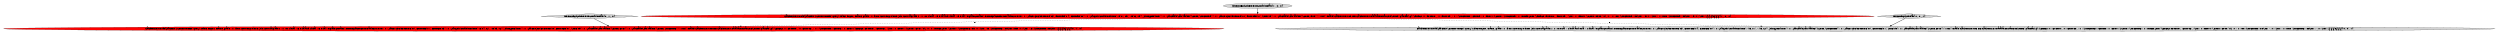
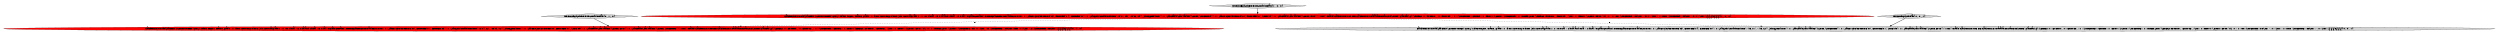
  digraph {
    node [fillcolor=lightgray shape=ellipse style=filled]
    edge [style=bold]
    n1 [fillcolor=red label="CalciteAssert.model(JdbcTest.SCOTT_MODEL).query(\"select empno, ename, grade \" + \"from scott.emp e inner join scott.salgrade s \" + \"on s.losal <= e.sal and s.hisal >= e.sal\").explainContains(\"PLAN=JdbcToEnumerableConverter\" + \" JdbcProject(EMPNO=($0(, ENAME=($1(, GRADE=($3()\" + \" JdbcJoin(condition=(AND(<=($4, $2), >=($5, $2))(, joinType=(inner()\" + \" JdbcProject(EMPNO=($0(, ENAME=($1(, SAL=($5()\" + \" JdbcTableScan(table=((SCOTT, EMP(()\" + \" JdbcTableScan(table=((SCOTT, SALGRADE(()\").runs().enable(CalciteAssert.DB == CalciteAssert.DatabaseInstance.HSQLDB).planHasSql(\"SELECT \"t\".\"EMPNO\", \"t\".\"ENAME\", \" + \"\"SALGRADE\".\"GRADE\"\" + \"FROM (SELECT \"EMPNO\", \"ENAME\", \"SAL\"\" + \"FROM \"SCOTT\".\"EMP\") AS \"t\"\" + \"INNER JOIN \"SCOTT\".\"SALGRADE\" ON \"t\".\"SAL\" >= \"SALGRADE\".\"LOSAL\" AND \"t\".\"SAL\" <= \"SALGRADE\".\"HISAL\"\")@@@3@@@['0', '1', '0']"]
    n2 [label="testNonEquiJoinReverseConditionPlan['0', '1', '0']" shape=diamond]
    n3 [label="testNonEquiJoinPlan['0', '0', '1']" shape=diamond]
    n4 [label="CalciteAssert.model(JdbcTest.SCOTT_MODEL).query(\"select empno, ename, grade \" + \"from scott.emp e inner join scott.salgrade s \" + \"on e.sal > s.losal and e.sal < s.hisal\").explainContains(\"PLAN=JdbcToEnumerableConverter\" + \" JdbcProject(EMPNO=($3(, ENAME=($4(, GRADE=($0()\" + \" JdbcJoin(condition=(AND(>($5, $1), <($5, $2))(, joinType=(inner()\" + \" JdbcTableScan(table=((SCOTT, SALGRADE(()\" + \" JdbcProject(EMPNO=($0(, ENAME=($1(, SAL=($5()\" + \" JdbcTableScan(table=((SCOTT, EMP(()\").runs().enable(CalciteAssert.DB == CalciteAssert.DatabaseInstance.HSQLDB).planHasSql(\"SELECT \"t\".\"EMPNO\", \"t\".\"ENAME\", \" + \"\"SALGRADE\".\"GRADE\"\" + \"FROM \"SCOTT\".\"SALGRADE\"\" + \"INNER JOIN (SELECT \"EMPNO\", \"ENAME\", \"SAL\"\" + \"FROM \"SCOTT\".\"EMP\") AS \"t\" \" + \"ON \"SALGRADE\".\"LOSAL\" < \"t\".\"SAL\" \" + \"AND \"SALGRADE\".\"HISAL\" > \"t\".\"SAL\"\")@@@3@@@['0', '0', '1']"]
-   n5 [label="testNonEquiJoinReverseConditionPlan['1', '0', '0']"]
+   n5 [label="testNonEquiJoinReverseConditionPlan['1', '0', '0']" shape=diamond]
    n6 [fillcolor=red label="CalciteAssert.model(JdbcTest.SCOTT_MODEL).query(\"select empno, ename, grade \" + \"from scott.emp e inner join scott.salgrade s \" + \"on s.losal <= e.sal and s.hisal >= e.sal\").explainContains(\"PLAN=JdbcToEnumerableConverter\" + \" JdbcProject(EMPNO=($3(, ENAME=($4(, GRADE=($0()\" + \" JdbcJoin(condition=(AND(<=($1, $5), >=($2, $5))(, joinType=(inner()\" + \" JdbcTableScan(table=((SCOTT, SALGRADE(()\" + \" JdbcProject(EMPNO=($0(, ENAME=($1(, SAL=($5()\" + \" JdbcTableScan(table=((SCOTT, EMP(()\").runs().enable(CalciteAssert.DB == CalciteAssert.DatabaseInstance.HSQLDB).planHasSql(\"SELECT \"t\".\"EMPNO\", \"t\".\"ENAME\", \" + \"\"SALGRADE\".\"GRADE\"\" + \"FROM \"SCOTT\".\"SALGRADE\"\" + \"INNER JOIN (SELECT \"EMPNO\", \"ENAME\", \"SAL\"\" + \"FROM \"SCOTT\".\"EMP\") AS \"t\" \" + \"ON \"SALGRADE\".\"LOSAL\" <= \"t\".\"SAL\" \" + \"AND \"SALGRADE\".\"HISAL\" >= \"t\".\"SAL\"\")@@@3@@@['1', '0', '0']"]
    n2 -> n1
    n3 -> n4
    n5 -> n6
    n6 -> n1 [label=0 style=dashed]
    n6 -> n4 [label=0 style=dashed]
  }
